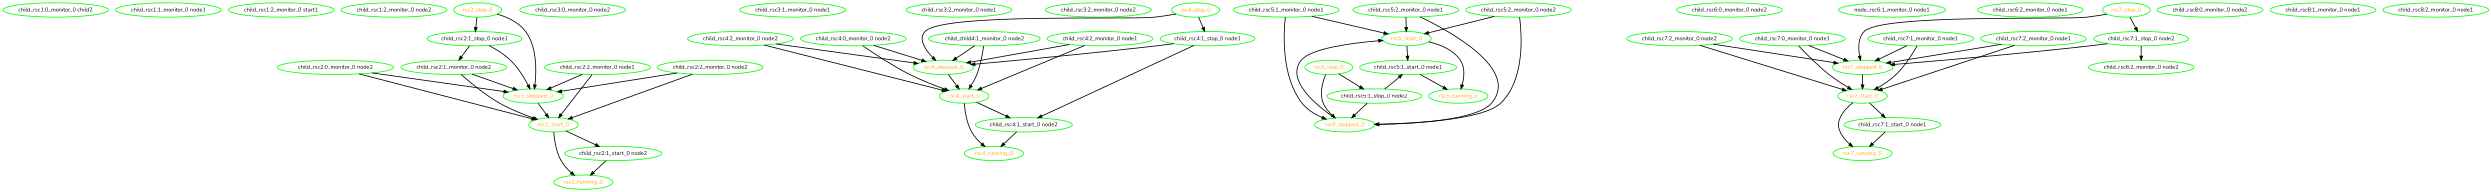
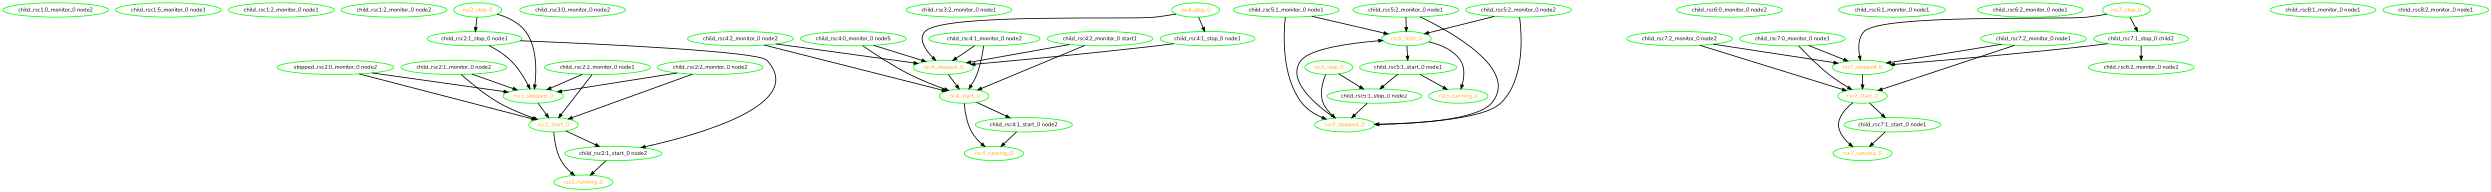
  digraph {
    fontname=Nunito
    node [color=green fontcolor=black fontname=Nunito style=bold]
    edge [fontname=Nunito style=bold]
-   "child_rsc1:0_monitor_0 node2" [label="child_rsc1:0_monitor_0 child2"]
-   "child_rsc1:1_monitor_0 node1"
-   "child_rsc1:2_monitor_0 node1" [label="child_rsc1:2_monitor_0 start1"]
+   "child_rsc1:0_monitor_0 node2"
+   "child_rsc1:1_monitor_0 node1" [label="child_rsc1:5_monitor_0 node1"]
+   "child_rsc1:2_monitor_0 node1"
    "child_rsc1:2_monitor_0 node2"
    rsc2_start_0 [fontcolor=orange]
-   "child_rsc2:0_monitor_0 node2"
+   "child_rsc2:0_monitor_0 node2" [label="stopped_rsc2:0_monitor_0 node2"]
    rsc2_stopped_0 [fontcolor=orange]
    "child_rsc2:1_start_0 node2"
    rsc2_running_0 [fontcolor=orange]
    "child_rsc2:1_monitor_0 node2"
    "child_rsc2:1_stop_0 node1"
    "child_rsc2:2_monitor_0 node1"
    "child_rsc2:2_monitor_0 node2"
    "child_rsc3:0_monitor_0 node2"
-   "child_rsc3:1_monitor_0 node1"
    "child_rsc3:2_monitor_0 node1"
-   "child_rsc3:2_monitor_0 node2"
    rsc4_start_0 [fontcolor=orange]
-   "child_rsc4:0_monitor_0 node2"
+   "child_rsc4:0_monitor_0 node2" [label="child_rsc4:0_monitor_0 node5"]
    rsc4_stopped_0 [fontcolor=orange]
    "child_rsc4:1_start_0 node2"
    rsc4_running_0 [fontcolor=orange]
-   "child_rsc4:1_monitor_0 node2" [label="child_child4:1_monitor_0 node2"]
+   "child_rsc4:1_monitor_0 node2"
    "child_rsc4:1_stop_0 node1"
-   "child_rsc4:2_monitor_0 node1"
+   "child_rsc4:2_monitor_0 node1" [label="child_rsc4:2_monitor_0 start1"]
    "child_rsc4:2_monitor_0 node2"
    rsc5_start_0 [fontcolor=orange]
    "child_rsc5:1_start_0 node1"
    rsc5_running_0 [fontcolor=orange]
    rsc5_stopped_0 [fontcolor=orange]
    "child_rsc5:1_monitor_0 node1"
    "child_rsc5:1_stop_0 node2"
    "child_rsc5:2_monitor_0 node1"
    "child_rsc5:2_monitor_0 node2"
    "child_rsc6:0_monitor_0 node2"
-   "child_rsc6:1_monitor_0 node1" [label="node_rsc6:1_monitor_0 node1"]
+   "child_rsc6:1_monitor_0 node1"
    "child_rsc6:2_monitor_0 node1"
    rsc7_start_0 [fontcolor=orange]
    "child_rsc7:0_monitor_0 node1"
    rsc7_stopped_0 [fontcolor=orange]
    "child_rsc7:1_start_0 node1"
    rsc7_running_0 [fontcolor=orange]
-   "child_rsc7:1_monitor_0 node1"
-   "child_rsc7:1_stop_0 node2"
+   "child_rsc7:1_stop_0 node2" [label="child_rsc7:1_stop_0 child2"]
    "child_rsc6:2_monitor_0 node2"
    "child_rsc7:2_monitor_0 node1"
    "child_rsc7:2_monitor_0 node2"
-   "child_rsc8:0_monitor_0 node2"
    "child_rsc8:1_monitor_0 node1"
    "child_rsc8:2_monitor_0 node1"
    rsc2_stop_0 [fontcolor=orange]
    rsc4_stop_0 [fontcolor=orange]
    rsc5_stop_0 [fontcolor=orange]
    rsc7_stop_0 [fontcolor=orange]
    rsc2_start_0 -> "child_rsc2:1_start_0 node2"
    rsc2_start_0 -> rsc2_running_0
    "child_rsc2:0_monitor_0 node2" -> rsc2_start_0
    "child_rsc2:0_monitor_0 node2" -> rsc2_stopped_0
    rsc2_stopped_0 -> rsc2_start_0
    "child_rsc2:1_start_0 node2" -> rsc2_running_0
    "child_rsc2:1_monitor_0 node2" -> rsc2_start_0
    "child_rsc2:1_monitor_0 node2" -> rsc2_stopped_0
    "child_rsc2:1_stop_0 node1" -> rsc2_stopped_0
-   "child_rsc2:1_stop_0 node1" -> "child_rsc2:1_monitor_0 node2"
+   "child_rsc2:1_stop_0 node1" -> "child_rsc2:1_start_0 node2"
    "child_rsc2:2_monitor_0 node1" -> rsc2_start_0
    "child_rsc2:2_monitor_0 node1" -> rsc2_stopped_0
    "child_rsc2:2_monitor_0 node2" -> rsc2_start_0
    "child_rsc2:2_monitor_0 node2" -> rsc2_stopped_0
    rsc4_start_0 -> "child_rsc4:1_start_0 node2"
    rsc4_start_0 -> rsc4_running_0
    "child_rsc4:0_monitor_0 node2" -> rsc4_start_0
    "child_rsc4:0_monitor_0 node2" -> rsc4_stopped_0
    rsc4_stopped_0 -> rsc4_start_0
    "child_rsc4:1_start_0 node2" -> rsc4_running_0
    "child_rsc4:1_monitor_0 node2" -> rsc4_start_0
    "child_rsc4:1_monitor_0 node2" -> rsc4_stopped_0
    "child_rsc4:1_stop_0 node1" -> rsc4_stopped_0
-   "child_rsc4:1_stop_0 node1" -> "child_rsc4:1_start_0 node2"
    "child_rsc4:2_monitor_0 node1" -> rsc4_start_0
    "child_rsc4:2_monitor_0 node1" -> rsc4_stopped_0
    "child_rsc4:2_monitor_0 node2" -> rsc4_start_0
    "child_rsc4:2_monitor_0 node2" -> rsc4_stopped_0
    rsc5_start_0 -> "child_rsc5:1_start_0 node1"
    rsc5_start_0 -> rsc5_running_0
    "child_rsc5:1_start_0 node1" -> rsc5_running_0
    rsc5_stopped_0 -> rsc5_start_0
    "child_rsc5:1_monitor_0 node1" -> rsc5_start_0
    "child_rsc5:1_monitor_0 node1" -> rsc5_stopped_0
-   "child_rsc5:1_stop_0 node2" -> "child_rsc5:1_start_0 node1"
+   "child_rsc5:1_start_0 node1" -> "child_rsc5:1_stop_0 node2"
    "child_rsc5:1_stop_0 node2" -> rsc5_stopped_0
    "child_rsc5:2_monitor_0 node1" -> rsc5_start_0
    "child_rsc5:2_monitor_0 node1" -> rsc5_stopped_0
    "child_rsc5:2_monitor_0 node2" -> rsc5_start_0
    "child_rsc5:2_monitor_0 node2" -> rsc5_stopped_0
    rsc7_start_0 -> "child_rsc7:1_start_0 node1"
    rsc7_start_0 -> rsc7_running_0
    "child_rsc7:0_monitor_0 node1" -> rsc7_start_0
    "child_rsc7:0_monitor_0 node1" -> rsc7_stopped_0
    rsc7_stopped_0 -> rsc7_start_0
    "child_rsc7:1_start_0 node1" -> rsc7_running_0
-   "child_rsc7:1_monitor_0 node1" -> rsc7_start_0
-   "child_rsc7:1_monitor_0 node1" -> rsc7_stopped_0
    "child_rsc7:1_stop_0 node2" -> rsc7_stopped_0
    "child_rsc7:1_stop_0 node2" -> "child_rsc6:2_monitor_0 node2"
    "child_rsc7:2_monitor_0 node1" -> rsc7_start_0
    "child_rsc7:2_monitor_0 node1" -> rsc7_stopped_0
    "child_rsc7:2_monitor_0 node2" -> rsc7_start_0
    "child_rsc7:2_monitor_0 node2" -> rsc7_stopped_0
    rsc2_stop_0 -> rsc2_stopped_0
    rsc2_stop_0 -> "child_rsc2:1_stop_0 node1"
    rsc4_stop_0 -> rsc4_stopped_0
    rsc4_stop_0 -> "child_rsc4:1_stop_0 node1"
    rsc5_stop_0 -> rsc5_stopped_0
    rsc5_stop_0 -> "child_rsc5:1_stop_0 node2"
    rsc7_stop_0 -> rsc7_stopped_0
    rsc7_stop_0 -> "child_rsc7:1_stop_0 node2"
  }
